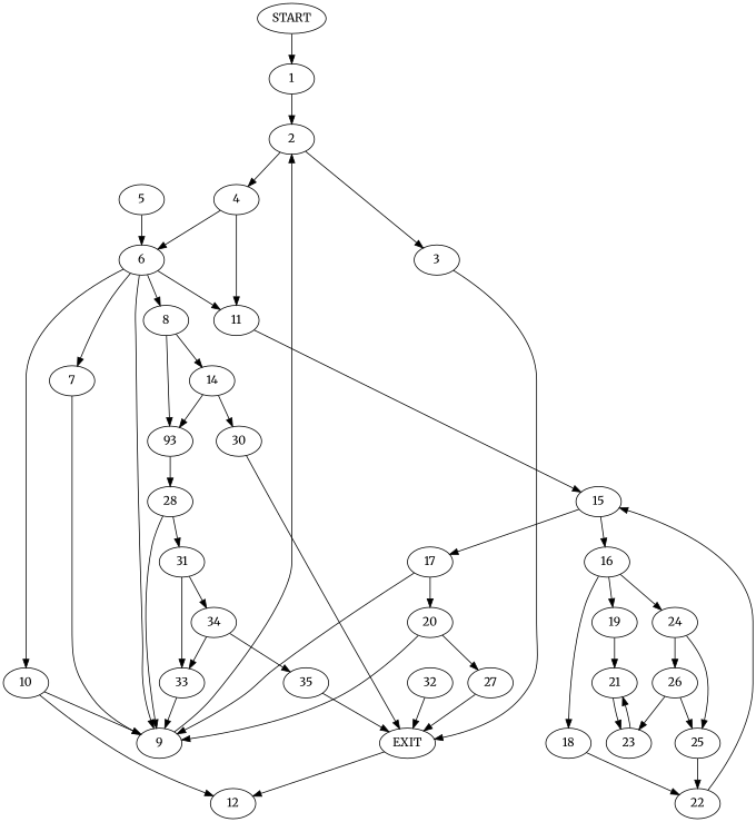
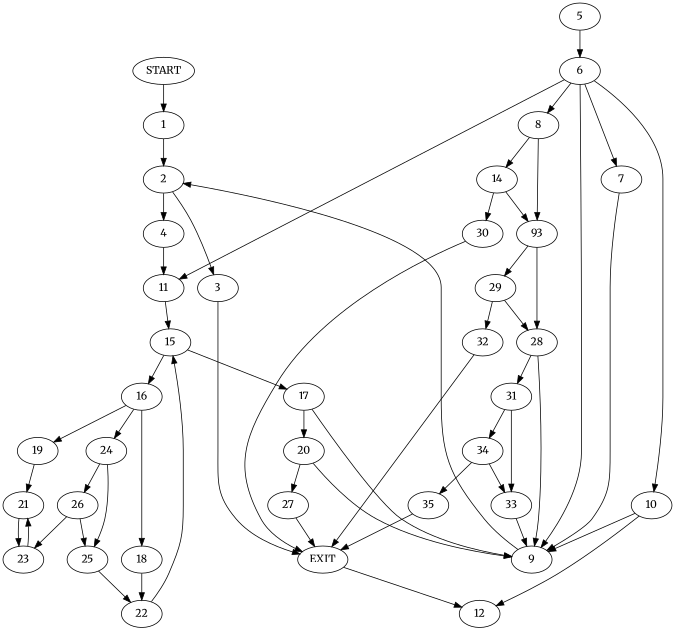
  digraph {
    fontname=Merriweather
    node [fontname=Merriweather]
    edge [fontname=Merriweather]
    n1 [label=START]
    1
    2
    n4 [label=EXIT]
    12
    3
    4
    6
    11
    5
    7
    8
    9
    10
    n15 [label=93]
    14
    15
    28
+   29
    30
    16
    17
    31
    32
    18
    19
    24
    20
    22
    21
    27
    23
    25
    26
    33
    34
    35
    n1 -> 1
    1 -> 2
    2 -> 3
    2 -> 4
    n4 -> 12
    3 -> n4
-   4 -> 6
    4 -> 11
    6 -> 11
    6 -> 7
    6 -> 8
    6 -> 9
    6 -> 10
    11 -> 15
    5 -> 6
    7 -> 9
    8 -> n15
    8 -> 14
    9 -> 2
    10 -> 12
    10 -> 9
    n15 -> 28
+   n15 -> 29
    14 -> n15
    14 -> 30
    15 -> 16
    15 -> 17
    28 -> 9
    28 -> 31
+   29 -> 28
+   29 -> 32
    30 -> n4
    16 -> 18
    16 -> 19
    16 -> 24
    17 -> 9
    17 -> 20
    31 -> 33
    31 -> 34
    32 -> n4
    18 -> 22
    19 -> 21
    24 -> 25
    24 -> 26
    20 -> 9
    20 -> 27
    22 -> 15
    21 -> 23
    27 -> n4
    23 -> 21
    25 -> 22
    26 -> 23
    26 -> 25
    33 -> 9
    34 -> 33
    34 -> 35
    35 -> n4
  }
